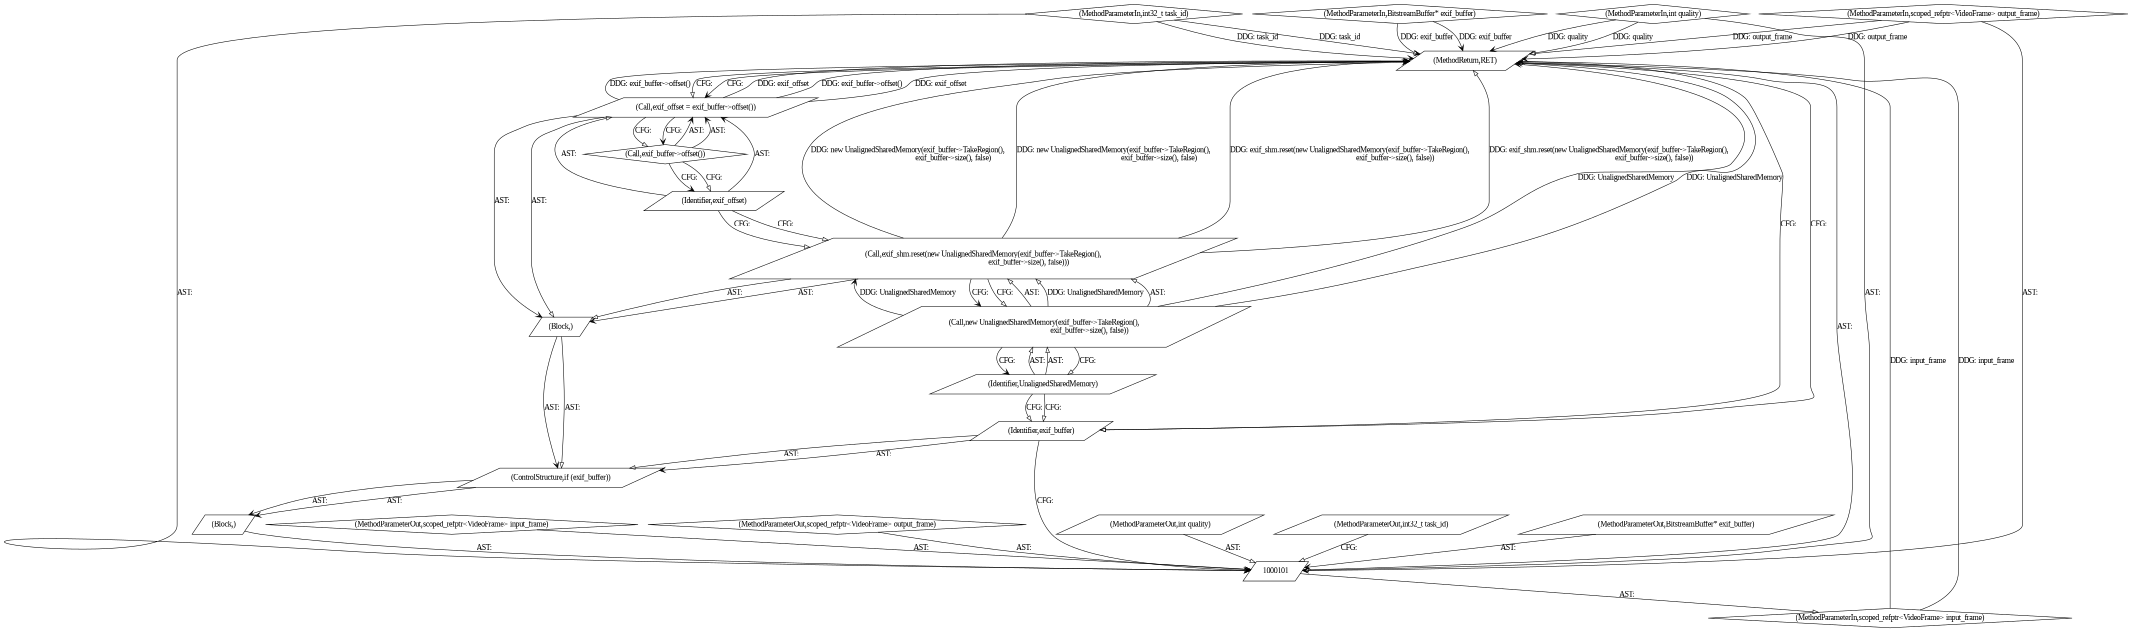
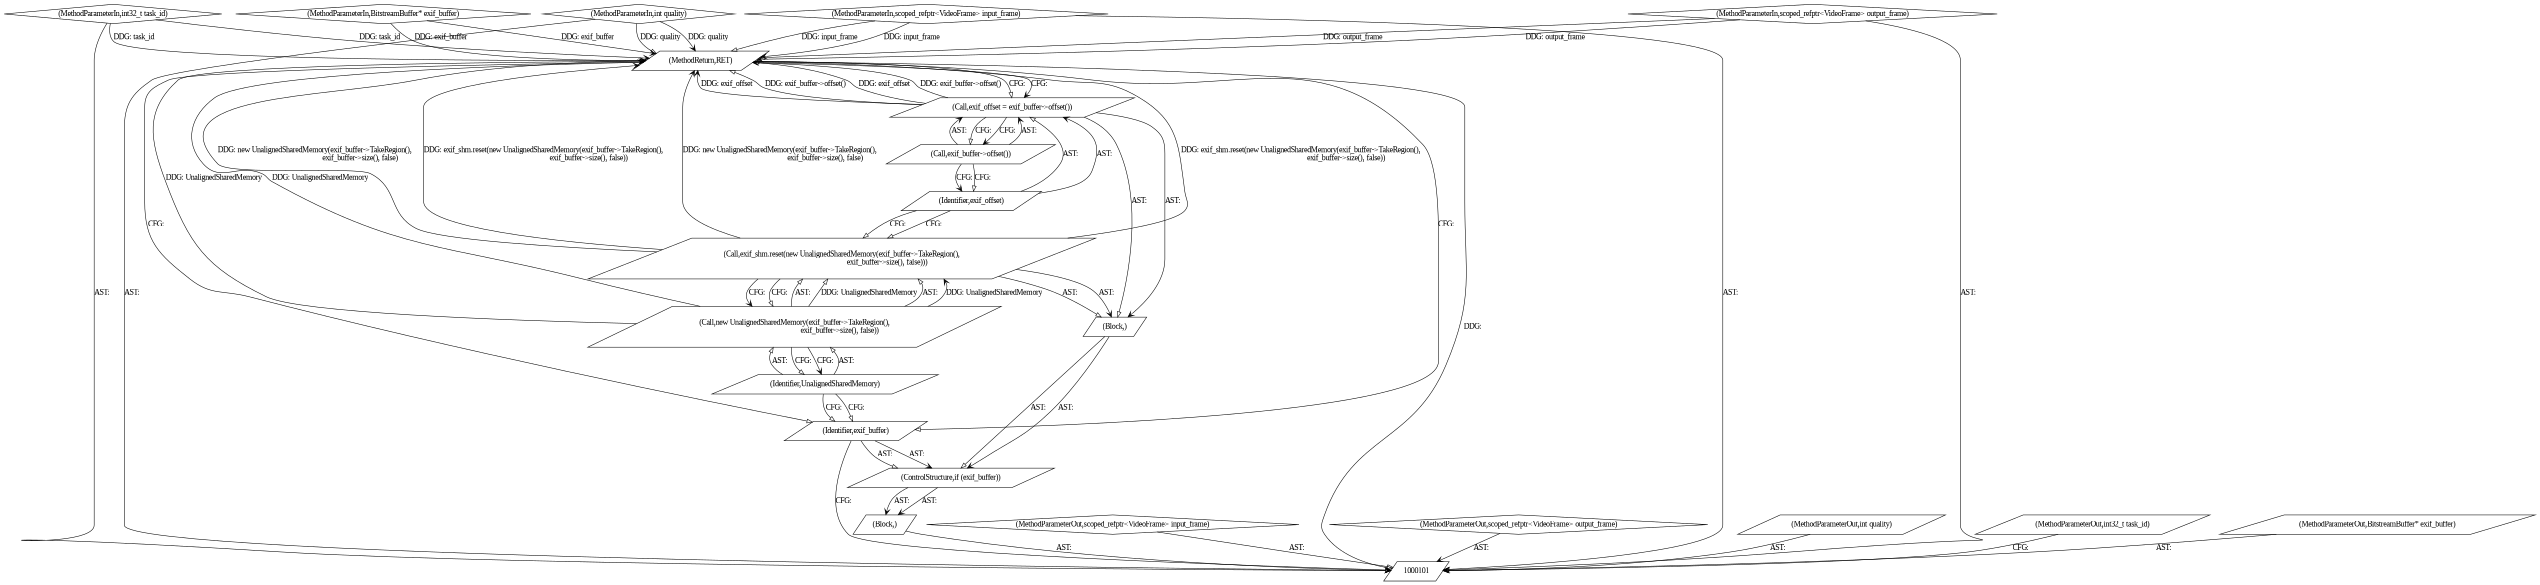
  digraph {
    fontname="Liberation Serif"
    node [fontname="Liberation Serif" shape=parallelogram]
    edge [arrowhead=onormal fontname="Liberation Serif"]
    n1 [label="(MethodReturn,RET)"]
    n2 [label="(Identifier,exif_buffer)"]
    n3 [label="(Call,exif_offset = exif_buffer->offset())"]
    1000101
    n5 [label="(ControlStructure,if (exif_buffer))"]
    n6 [label="(Block,)"]
-   n7 [label="(Call,exif_buffer->offset())" shape=diamond]
+   n7 [label="(Call,exif_buffer->offset())"]
    n8 [label="(Block,)"]
    n9 [label="(Call,new UnalignedSharedMemory(exif_buffer->TakeRegion(),\n                                             exif_buffer->size(), false))"]
    n10 [label="(Identifier,UnalignedSharedMemory)"]
    n11 [label="(Call,exif_shm.reset(new UnalignedSharedMemory(exif_buffer->TakeRegion(),\n                                             exif_buffer->size(), false)))"]
    n12 [label="(Identifier,exif_offset)"]
    n13 [label="(MethodParameterIn,scoped_refptr<VideoFrame> input_frame)" shape=diamond]
    n14 [label="(MethodParameterOut,scoped_refptr<VideoFrame> input_frame)" shape=diamond]
    n15 [label="(MethodParameterIn,scoped_refptr<VideoFrame> output_frame)" shape=diamond]
    n16 [label="(MethodParameterOut,scoped_refptr<VideoFrame> output_frame)" shape=diamond]
    n17 [label="(MethodParameterIn,int quality)" shape=diamond]
    n18 [label="(MethodParameterOut,int quality)"]
    n19 [label="(MethodParameterIn,int32_t task_id)" shape=diamond]
    n20 [label="(MethodParameterOut,int32_t task_id)"]
    n21 [label="(MethodParameterIn,BitstreamBuffer* exif_buffer)" shape=diamond]
    n22 [label="(MethodParameterOut,BitstreamBuffer* exif_buffer)"]
    n1 -> n2 [label="CFG: "]
    n1 -> n2 [label="CFG: "]
    n1 -> n3 [label="CFG: "]
    n1 -> n3 [arrowhead=vee label="CFG: "]
-   n1 -> 1000101 [label="AST: "]
+   n1 -> 1000101 [label="DDG: "]
    n2 -> 1000101 [arrowhead=vee label="CFG: "]
    n2 -> n5 [arrowhead=vee label="AST: "]
    n2 -> n5 [label="AST: "]
    n3 -> n1 [arrowhead=vee label="DDG: exif_offset"]
    n3 -> n1 [label="DDG: exif_buffer->offset()"]
    n3 -> n1 [label="DDG: exif_offset"]
    n3 -> n1 [arrowhead=vee label="DDG: exif_buffer->offset()"]
    n3 -> n6 [arrowhead=vee label="AST: "]
    n3 -> n6 [label="AST: "]
    n3 -> n7 [label="CFG: "]
    n3 -> n7 [arrowhead=vee label="CFG: "]
    n5 -> n8 [arrowhead=vee label="AST: "]
    n5 -> n8 [arrowhead=vee label="AST: "]
    n6 -> n5 [label="AST: "]
    n6 -> n5 [arrowhead=vee label="AST: "]
    n7 -> n3 [arrowhead=vee label="AST: "]
    n7 -> n3 [arrowhead=vee label="AST: "]
    n7 -> n12 [arrowhead=vee label="CFG: "]
    n7 -> n12 [label="CFG: "]
    n8 -> 1000101 [arrowhead=vee label="AST: "]
    n9 -> n1 [arrowhead=vee label="DDG: UnalignedSharedMemory"]
    n9 -> n1 [arrowhead=vee label="DDG: UnalignedSharedMemory"]
    n9 -> n10 [label="CFG: "]
    n9 -> n10 [arrowhead=vee label="CFG: "]
    n9 -> n11 [label="AST: "]
    n9 -> n11 [label="DDG: UnalignedSharedMemory"]
    n9 -> n11 [label="AST: "]
    n9 -> n11 [arrowhead=vee label="DDG: UnalignedSharedMemory"]
    n10 -> n2 [label="CFG: "]
    n10 -> n2 [label="CFG: "]
    n10 -> n9 [label="AST: "]
    n10 -> n9 [label="AST: "]
    n11 -> n1 [label="DDG: new UnalignedSharedMemory(exif_buffer->TakeRegion(),\n                                             exif_buffer->size(), false)"]
    n11 -> n1 [label="DDG: exif_shm.reset(new UnalignedSharedMemory(exif_buffer->TakeRegion(),\n                                             exif_buffer->size(), false))"]
    n11 -> n1 [arrowhead=vee label="DDG: new UnalignedSharedMemory(exif_buffer->TakeRegion(),\n                                             exif_buffer->size(), false)"]
    n11 -> n1 [arrowhead=vee label="DDG: exif_shm.reset(new UnalignedSharedMemory(exif_buffer->TakeRegion(),\n                                             exif_buffer->size(), false))"]
    n11 -> n6 [arrowhead=vee label="AST: "]
    n11 -> n6 [label="AST: "]
    n11 -> n9 [label="CFG: "]
    n11 -> n9 [arrowhead=vee label="CFG: "]
    n12 -> n3 [arrowhead=vee label="AST: "]
    n12 -> n3 [label="AST: "]
    n12 -> n11 [label="CFG: "]
    n12 -> n11 [label="CFG: "]
    n13 -> n1 [arrowhead=vee label="DDG: input_frame"]
    n13 -> n1 [label="DDG: input_frame"]
-   1000101 -> n13 [label="AST: "]
+   n13 -> 1000101 [label="AST: "]
    n14 -> 1000101 [label="AST: "]
    n15 -> n1 [label="DDG: output_frame"]
    n15 -> n1 [arrowhead=vee label="DDG: output_frame"]
    n15 -> 1000101 [arrowhead=vee label="AST: "]
    n16 -> 1000101 [arrowhead=vee label="AST: "]
    n17 -> n1 [label="DDG: quality"]
    n17 -> n1 [arrowhead=vee label="DDG: quality"]
    n17 -> 1000101 [label="AST: "]
    n18 -> 1000101 [label="AST: "]
    n19 -> n1 [arrowhead=vee label="DDG: task_id"]
    n19 -> n1 [arrowhead=vee label="DDG: task_id"]
    n19 -> 1000101 [label="AST: "]
    n20 -> 1000101 [label="CFG: "]
    n21 -> n1 [label="DDG: exif_buffer"]
    n21 -> n1 [arrowhead=vee label="DDG: exif_buffer"]
    n22 -> 1000101 [arrowhead=vee label="AST: "]
  }
